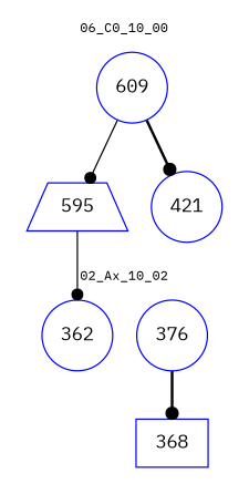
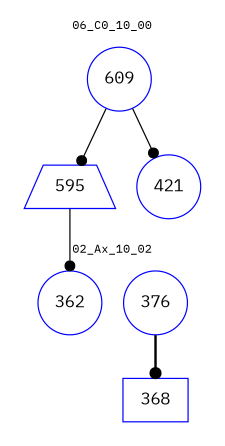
  digraph {
    fontname="IBM Plex Mono"
    node [color=blue fontname="IBM Plex Mono" shape=circle]
    edge [arrowhead=dot color=black fontname="IBM Plex Mono" style=bold]
    n1 [label=376]
    n2 [label=362]
    n3 [label=368 shape=box]
    n4 [label=609]
    n5 [label=595 shape=trapezium]
    n6 [label=421]
    subgraph cluster_1 {
      color=white
      fontsize=10
      label="02_Ax_10_02"
      n1
      n2
      n3
    }
    subgraph cluster_2 {
      color=white
      fontsize=10
      label="06_C0_10_00"
      n4
      n5
      n6
    }
    n1 -> n3
    n4 -> n5 [style=solid]
-   n4 -> n6
+   n4 -> n6 [style=solid]
    n5 -> n2 [style=solid]
  }
